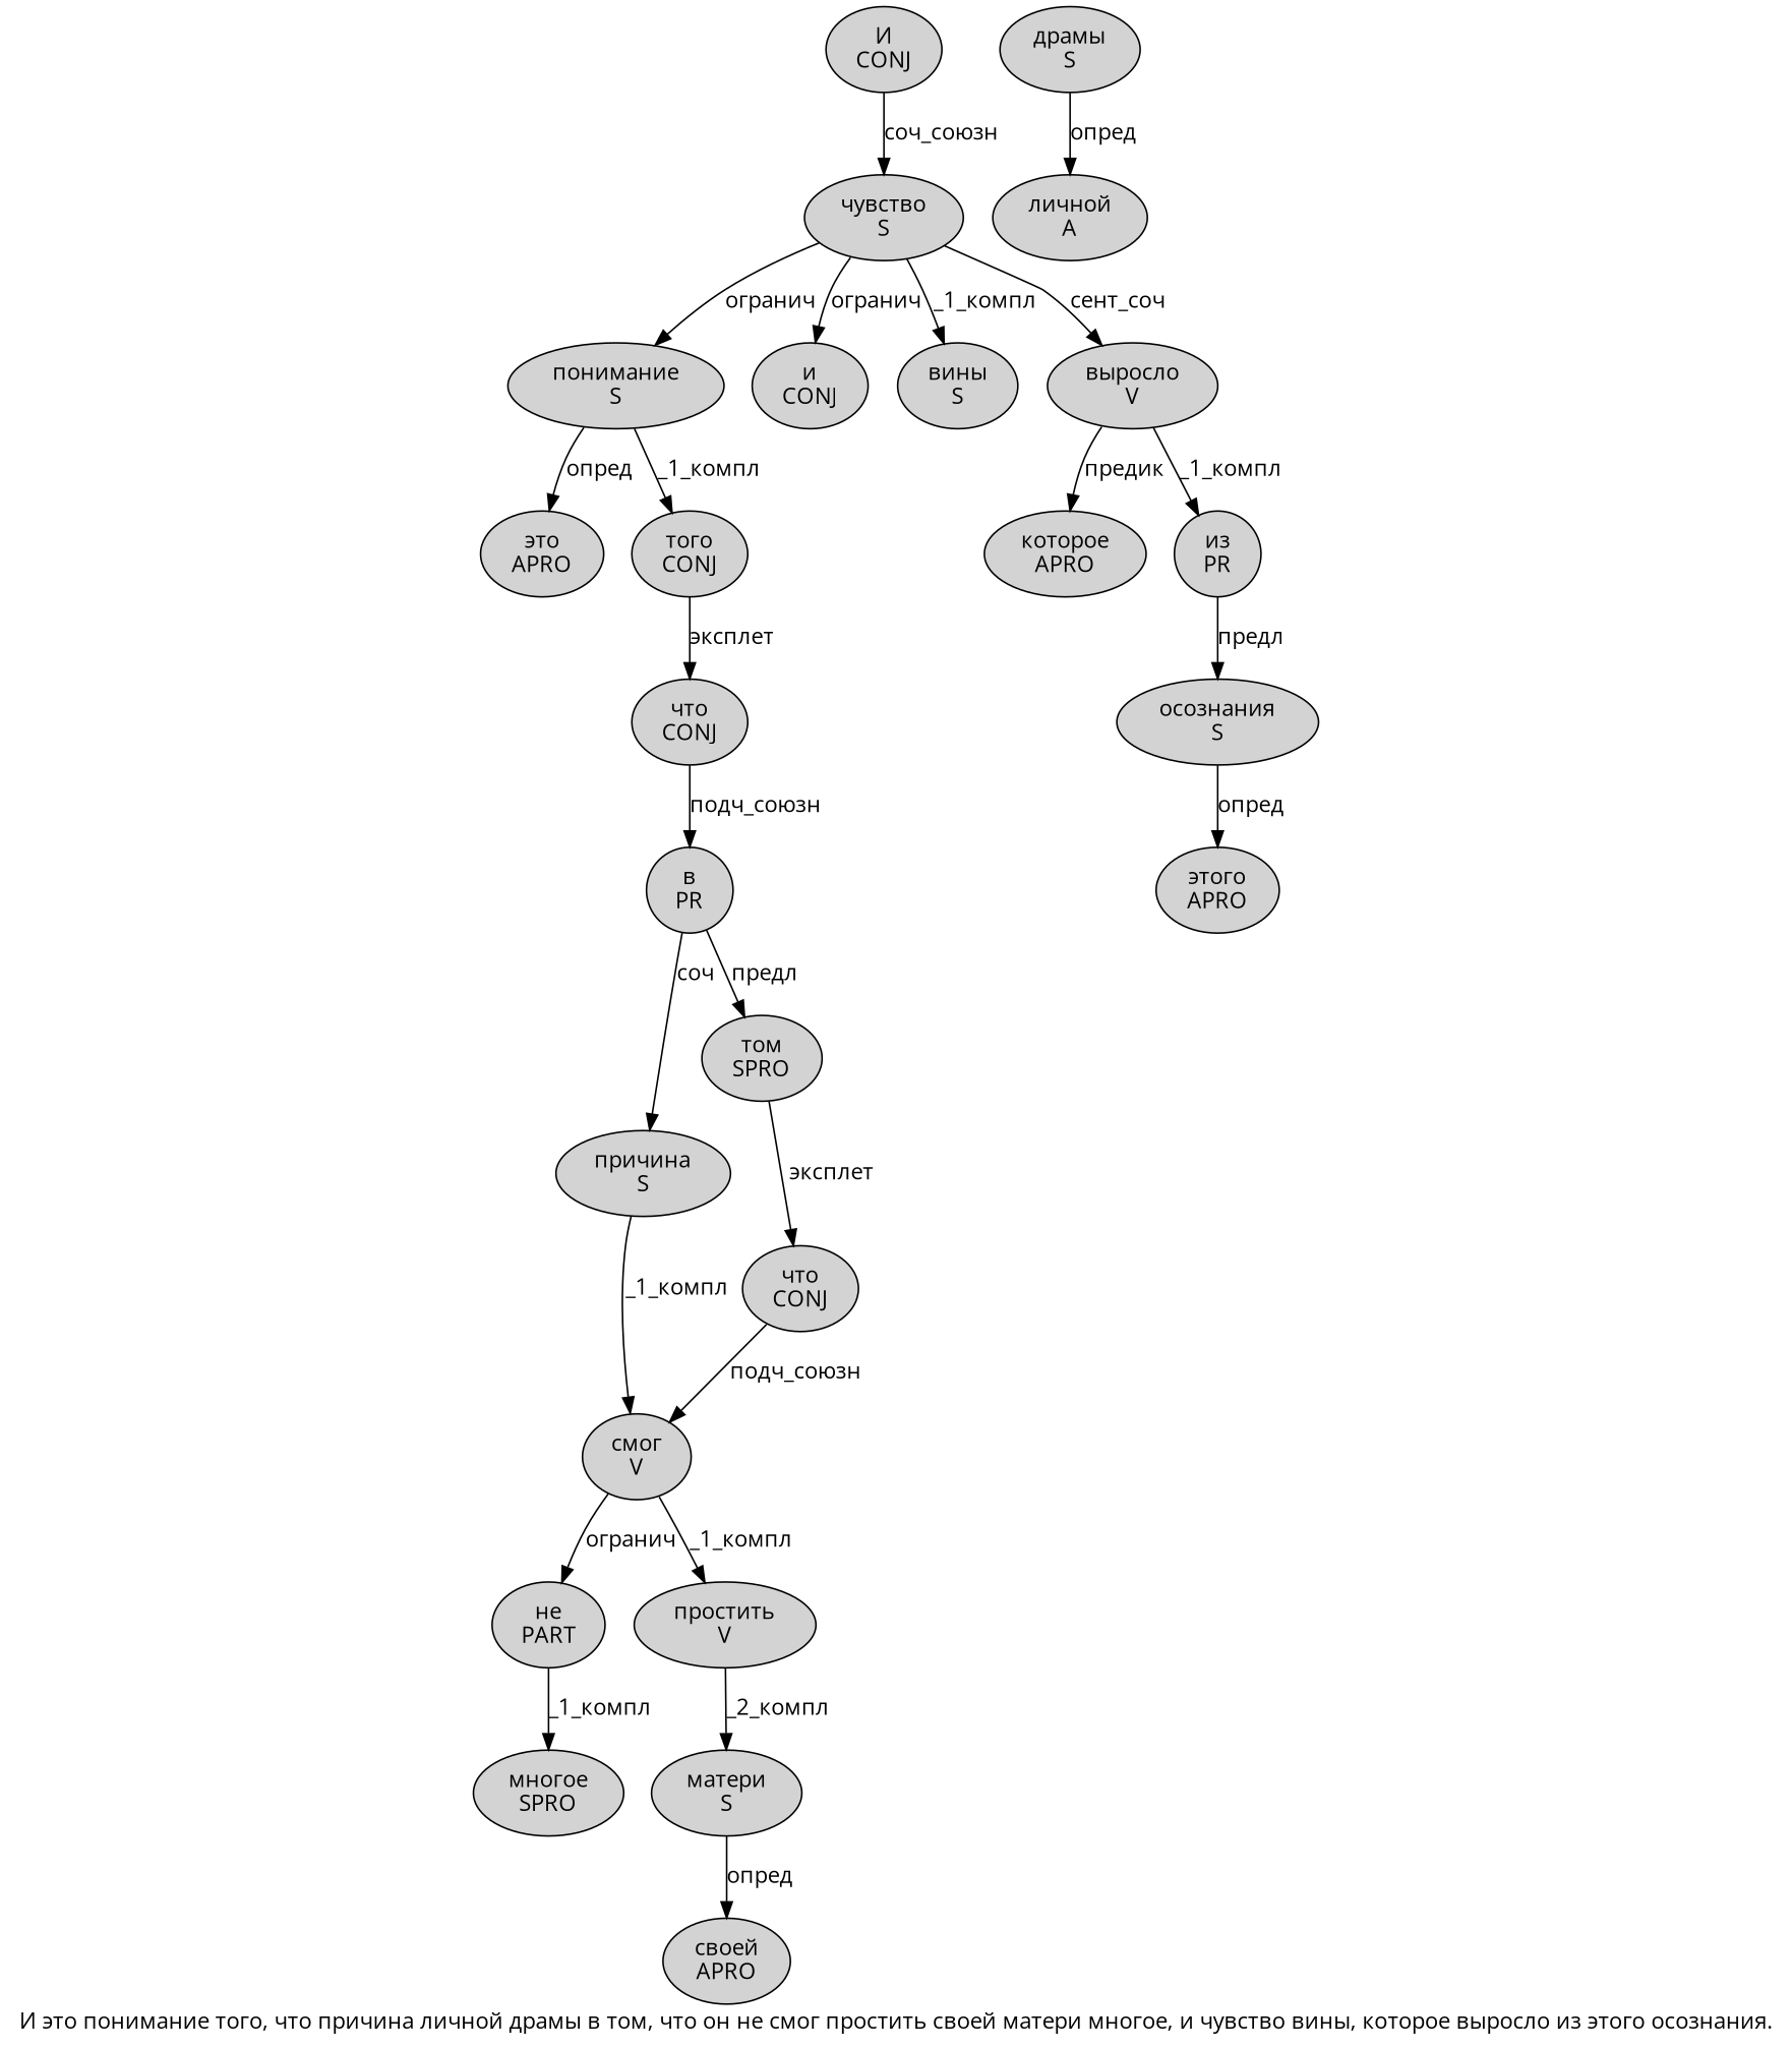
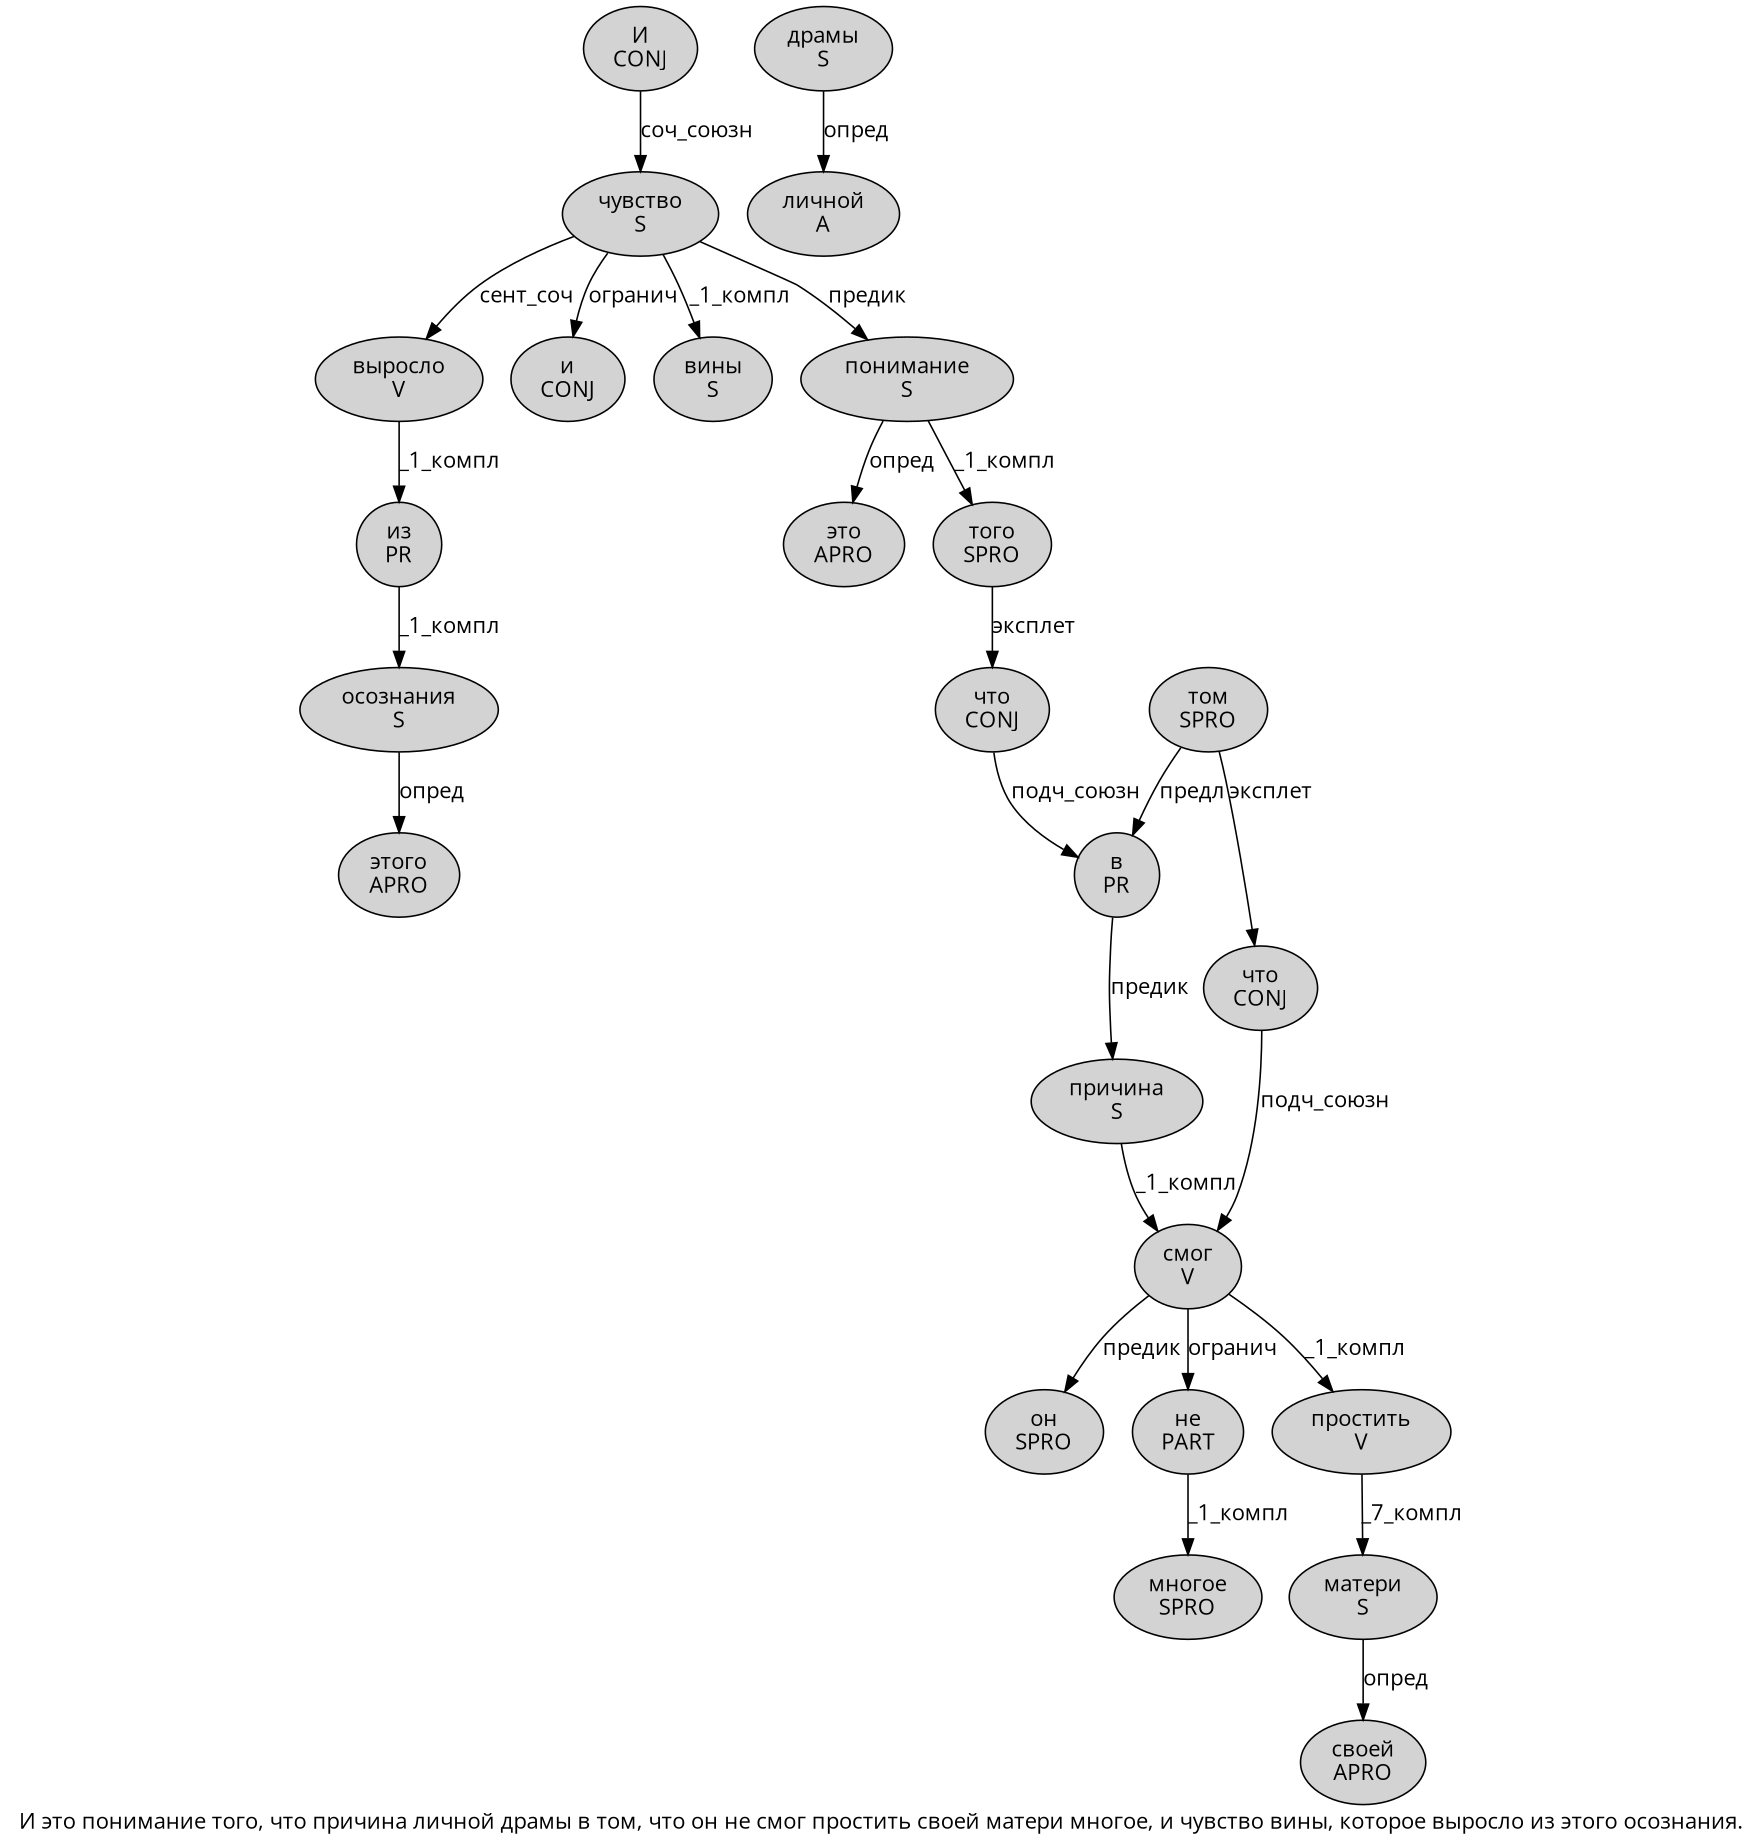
  digraph {
    fontname="Open Sans"
    label="И это понимание того, что причина личной драмы в том, что он не смог простить своей матери многое, и чувство вины, которое выросло из этого осознания."
    node [fillcolor=lightgray fontname="Open Sans" penwidth=1 shape=ellipse style=filled]
    edge [fontname="Open Sans"]
    n1 [label="И\nCONJ"]
    n2 [label="чувство\nS"]
    n3 [label="понимание\nS"]
    n4 [label="и\nCONJ"]
    n5 [label="вины\nS"]
    n6 [label="выросло\nV"]
    n7 [label="это\nAPRO"]
-   n8 [label="того\nCONJ"]
+   n8 [label="того\nSPRO"]
    n9 [label="что\nCONJ"]
    n10 [label="в\nPR"]
    n11 [label="причина\nS"]
    n12 [label="том\nSPRO"]
    n13 [label="смог\nV"]
    n14 [label="драмы\nS"]
    n15 [label="личной\nA"]
    n16 [label="что\nCONJ"]
+   n17 [label="он\nSPRO"]
    n18 [label="не\nPART"]
    n19 [label="простить\nV"]
    n20 [label="многое\nSPRO"]
    n21 [label="матери\nS"]
    n22 [label="своей\nAPRO"]
-   n23 [label="которое\nAPRO"]
    n24 [label="из\nPR"]
    n25 [label="осознания\nS"]
    n26 [label="этого\nAPRO"]
    n1 -> n2 [label="соч_союзн"]
-   n2 -> n3 [label="огранич"]
+   n2 -> n3 [label="предик"]
    n2 -> n4 [label="огранич"]
    n2 -> n5 [label="_1_компл"]
    n2 -> n6 [label="сент_соч"]
    n3 -> n7 [label="опред"]
    n3 -> n8 [label="_1_компл"]
-   n6 -> n23 [label="предик"]
    n6 -> n24 [label="_1_компл"]
    n8 -> n9 [label="эксплет"]
    n9 -> n10 [label="подч_союзн"]
-   n10 -> n11 [label="соч"]
-   n10 -> n12 [label="предл"]
+   n10 -> n11 [label="предик"]
+   n12 -> n10 [label="предл"]
    n11 -> n13 [label="_1_компл"]
    n12 -> n16 [label="эксплет"]
+   n13 -> n17 [label="предик"]
    n13 -> n18 [label="огранич"]
    n13 -> n19 [label="_1_компл"]
    n14 -> n15 [label="опред"]
    n16 -> n13 [label="подч_союзн"]
    n18 -> n20 [label="_1_компл"]
-   n19 -> n21 [label="_2_компл"]
+   n19 -> n21 [label="_7_компл"]
    n21 -> n22 [label="опред"]
-   n24 -> n25 [label="предл"]
+   n24 -> n25 [label="_1_компл"]
    n25 -> n26 [label="опред"]
  }
